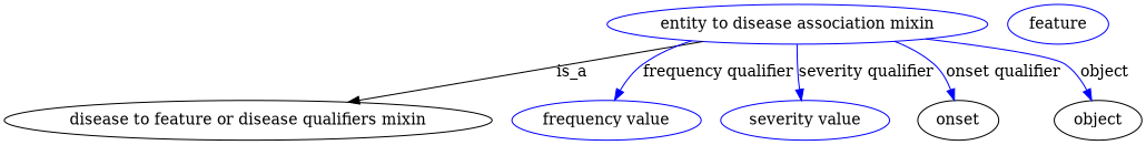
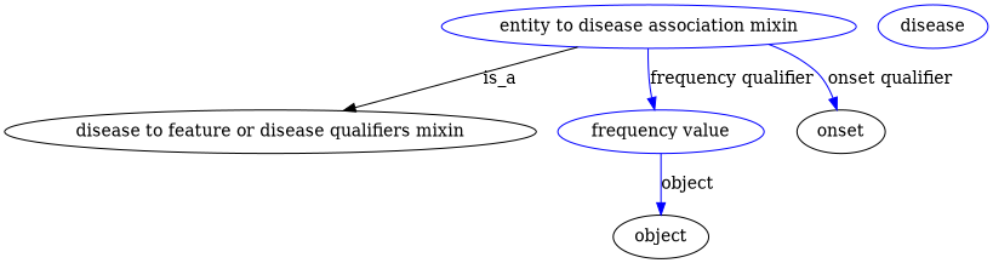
  digraph {
    node [color=blue]
    edge [color=blue style=solid]
    n1 [height=0.5 label="entity to disease association mixin" width=4.7662]
    n2 [height=0.5 label="disease to feature or disease qualifiers mixin" width=5.9036 color=""]
    n3 [height=0.5 label="frequency value" width=2.3651]
-   n4 [height=0.5 label="severity value" width=2.1123]
    n5 [color=black height=0.5 label=onset width=1.011]
    object [height=0.5 width=1.1013 color=""]
-   n7 [height=0.5 label=feature width=1.2638]
+   n7 [height=0.5 label=disease width=1.2638]
    n1 -> n2 [label=is_a color="" style=""]
    n1 -> n3 [label="frequency qualifier"]
-   n1 -> n4 [label="severity qualifier"]
    n1 -> n5 [label="onset qualifier"]
-   n1 -> object [label=object]
+   n3 -> object [label=object]
  }
